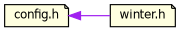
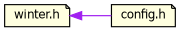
  digraph {
    rankdir=LR
    node [color=black fillcolor=lightyellow fontname=Helvetica fontsize=10 shape=note style=filled]
    n1 [fontcolor=black height=0.2 label="config.h" width=0.4]
    n2 [height=0.2 label="winter.h" width=0.4]
-   n1 -> n2 [color=purple dir=back fontname=Helvetica fontsize=10 labelfontname=Helvetica labelfontsize=10 style=solid]
+   n2 -> n1 [color=purple dir=back fontname=Helvetica fontsize=10 labelfontname=Helvetica labelfontsize=10 style=solid]
  }
